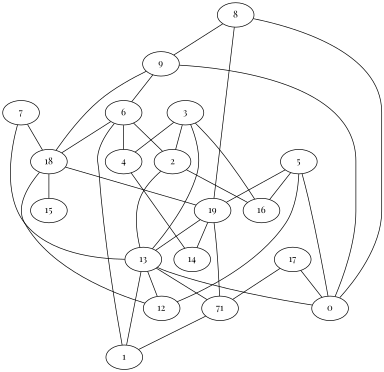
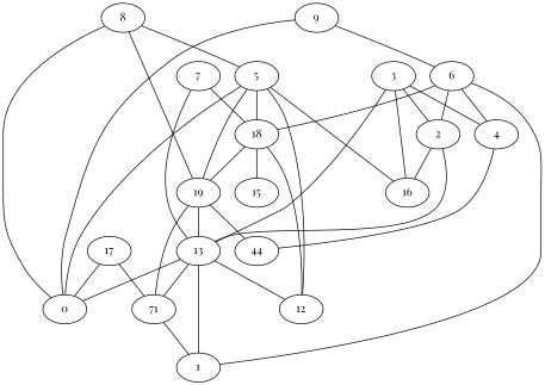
  digraph {
    fontname="Playfair Display"
    node [fontname="Playfair Display"]
    edge [color=black dir=none fontname="Playfair Display"]
    4
-   14
+   14 [label=44]
    0
    8
    5
    19
    16
    18
    12
    2
    13
    n12 [label=71]
    1
    6
    15
    17
    7
    3
    9
    subgraph sub_1 {
      4
      14
      0
      8
      5
      19
      16
      18
      12
      2
      13
      n12
      1
      6
      15
      17
      7
      3
      9
    }
    4 -> 14
    8 -> 0
-   8 -> 9
+   8 -> 5
    8 -> 19
    5 -> 0
    5 -> 19
    5 -> 16
-   9 -> 18
+   5 -> 18
    5 -> 12
    19 -> 14
    19 -> 13
    19 -> n12
    18 -> 19
    18 -> 12
    18 -> 15
    2 -> 16
    2 -> 13
    13 -> 0
    13 -> 12
    13 -> n12
    13 -> 1
    n12 -> 1
    6 -> 4
    6 -> 18
    6 -> 2
    6 -> 1
    17 -> 0
    17 -> n12
    7 -> 18
    7 -> 13
    3 -> 4
    3 -> 16
    3 -> 2
    3 -> 13
    9 -> 0
    9 -> 6
  }
